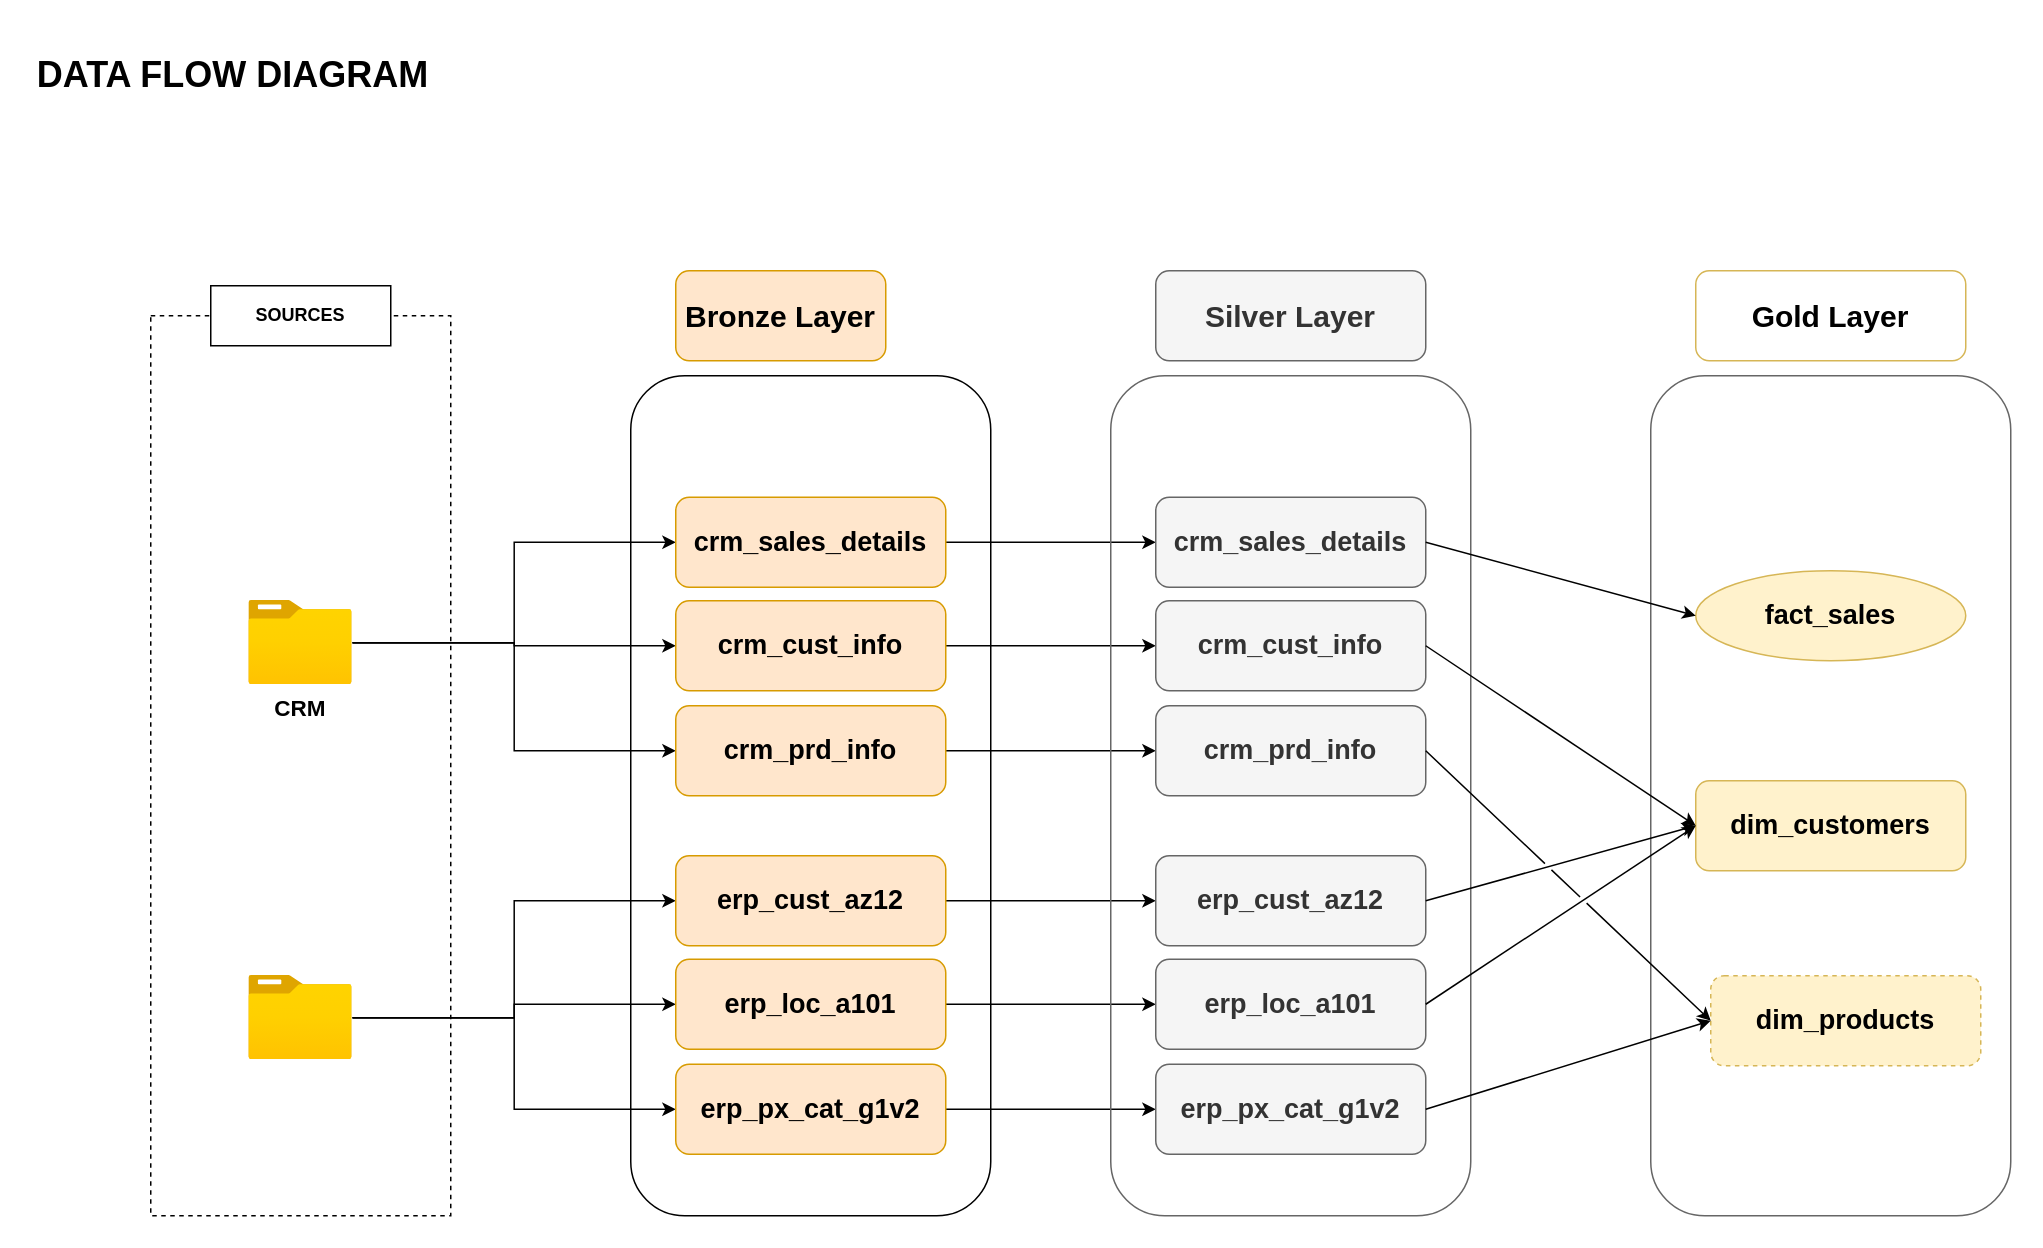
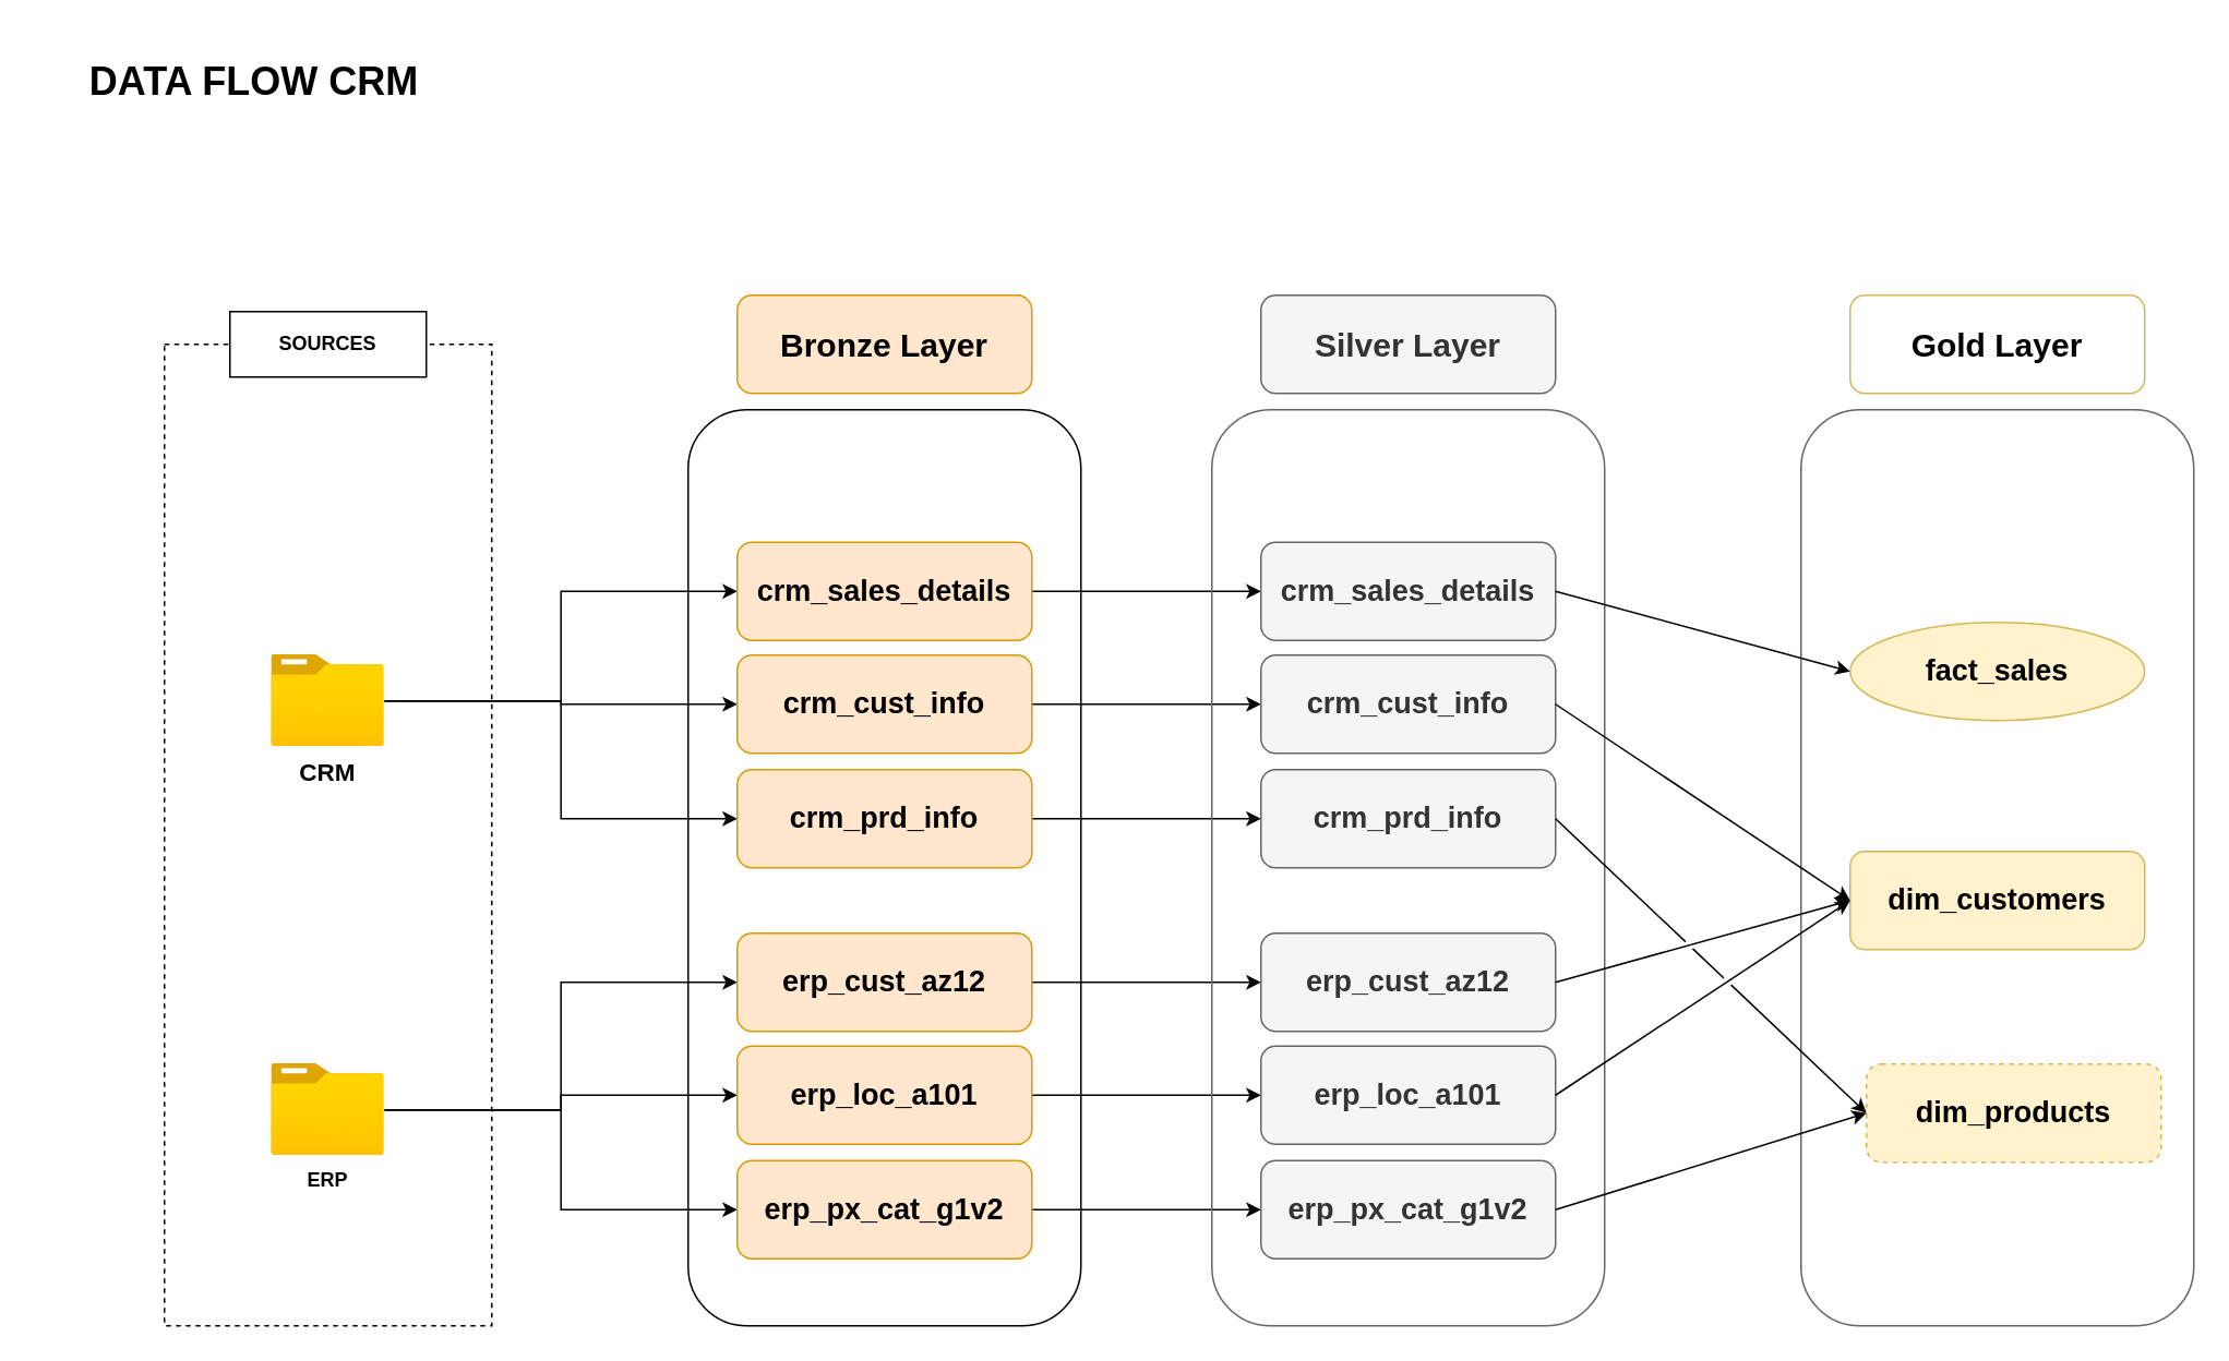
  <mxCell id="0" />
  <mxCell id="1" parent="0" />
- <mxCell id="2" value="&lt;font style=&quot;font-size: 24px;&quot;&gt;&lt;b&gt;DATA FLOW DIAGRAM&lt;/b&gt;&lt;/font&gt;" style="text;html=1;align=center;verticalAlign=middle;whiteSpace=wrap;rounded=0;" parent="1" vertex="1"><mxGeometry y="20" width="270" height="60" as="geometry" x="20" /></mxCell>
+ <mxCell id="2" value="&lt;font style=&quot;font-size: 24px;&quot;&gt;&lt;b&gt;DATA FLOW CRM&lt;/b&gt;&lt;/font&gt;" style="text;html=1;align=center;verticalAlign=middle;whiteSpace=wrap;rounded=0;" parent="1" vertex="1"><mxGeometry y="20" width="270" height="60" as="geometry" x="20" /></mxCell>
  <mxCell id="3" value="" style="rounded=0;whiteSpace=wrap;html=1;dashed=1;fillColor=none;" parent="1" vertex="1"><mxGeometry x="100" y="210" width="200" height="600" as="geometry" /></mxCell>
  <mxCell id="4" value="" style="rounded=0;whiteSpace=wrap;html=1;" parent="1" vertex="1"><mxGeometry x="140" y="190" width="120" height="40" as="geometry" /></mxCell>
  <mxCell id="5" value="&lt;b&gt;SOURCES&lt;/b&gt;" style="text;html=1;align=center;verticalAlign=middle;whiteSpace=wrap;rounded=0;" parent="1" vertex="1"><mxGeometry x="170" y="195" width="60" height="30" as="geometry" /></mxCell>
  <mxCell id="6" style="edgeStyle=orthogonalEdgeStyle;rounded=0;orthogonalLoop=1;jettySize=auto;html=1;" parent="1" source="9" target="21" edge="1"><mxGeometry relative="1" as="geometry" /></mxCell>
  <mxCell id="7" style="edgeStyle=orthogonalEdgeStyle;rounded=0;orthogonalLoop=1;jettySize=auto;html=1;entryX=0;entryY=0.5;entryDx=0;entryDy=0;" parent="1" source="9" target="19" edge="1"><mxGeometry relative="1" as="geometry" /></mxCell>
  <mxCell id="8" style="edgeStyle=orthogonalEdgeStyle;rounded=0;orthogonalLoop=1;jettySize=auto;html=1;entryX=0;entryY=0.5;entryDx=0;entryDy=0;" parent="1" source="9" target="23" edge="1"><mxGeometry relative="1" as="geometry" /></mxCell>
  <mxCell id="9" value="" style="image;aspect=fixed;html=1;points=[];align=center;fontSize=15;image=img/lib/azure2/general/Folder_Blank.svg;" parent="1" vertex="1"><mxGeometry x="165.5" y="400" width="69" height="56.0" as="geometry" /></mxCell>
  <mxCell id="10" value="&lt;b&gt;CRM&lt;/b&gt;" style="text;html=1;align=center;verticalAlign=middle;whiteSpace=wrap;rounded=0;fontSize=15;" parent="1" vertex="1"><mxGeometry x="170" y="456" width="60" height="30" as="geometry" /></mxCell>
  <mxCell id="11" style="edgeStyle=orthogonalEdgeStyle;rounded=0;orthogonalLoop=1;jettySize=auto;html=1;" parent="1" source="14" target="27" edge="1"><mxGeometry relative="1" as="geometry" /></mxCell>
  <mxCell id="12" style="edgeStyle=orthogonalEdgeStyle;rounded=0;orthogonalLoop=1;jettySize=auto;html=1;entryX=0;entryY=0.5;entryDx=0;entryDy=0;" parent="1" source="14" target="25" edge="1"><mxGeometry relative="1" as="geometry" /></mxCell>
  <mxCell id="13" style="edgeStyle=orthogonalEdgeStyle;rounded=0;orthogonalLoop=1;jettySize=auto;html=1;entryX=0;entryY=0.5;entryDx=0;entryDy=0;" parent="1" source="14" target="29" edge="1"><mxGeometry relative="1" as="geometry" /></mxCell>
  <mxCell id="14" value="" style="image;aspect=fixed;html=1;points=[];align=center;fontSize=12;image=img/lib/azure2/general/Folder_Blank.svg;" parent="1" vertex="1"><mxGeometry x="165.5" y="650" width="69" height="56.0" as="geometry" /></mxCell>
+ <mxCell id="15" value="&lt;b&gt;ERP&lt;/b&gt;" style="text;html=1;align=center;verticalAlign=middle;whiteSpace=wrap;rounded=0;" parent="1" vertex="1"><mxGeometry x="170" y="706" width="60" height="30" as="geometry" /></mxCell>
  <mxCell id="16" value="" style="rounded=1;whiteSpace=wrap;html=1;fillColor=none;" parent="1" vertex="1"><mxGeometry x="420" y="250" width="240" height="560" as="geometry" /></mxCell>
- <mxCell id="17" value="&lt;b&gt;&lt;font style=&quot;font-size: 20px;&quot;&gt;Bronze Layer&lt;/font&gt;&lt;/b&gt;" style="rounded=1;whiteSpace=wrap;html=1;fillColor=#ffe6cc;strokeColor=#d79b00;" parent="1" vertex="1"><mxGeometry x="450" y="180" width="140" height="60" as="geometry" /></mxCell>
+ <mxCell id="17" value="&lt;b&gt;&lt;font style=&quot;font-size: 20px;&quot;&gt;Bronze Layer&lt;/font&gt;&lt;/b&gt;" style="rounded=1;whiteSpace=wrap;html=1;fillColor=#ffe6cc;strokeColor=#d79b00;" parent="1" vertex="1"><mxGeometry x="450" y="180" width="180" height="60" as="geometry" /></mxCell>
  <mxCell id="18" style="edgeStyle=orthogonalEdgeStyle;rounded=0;orthogonalLoop=1;jettySize=auto;html=1;exitX=1;exitY=0.5;exitDx=0;exitDy=0;" parent="1" source="19" target="32" edge="1"><mxGeometry relative="1" as="geometry" /></mxCell>
  <mxCell id="19" value="&lt;font style=&quot;font-size: 18px;&quot;&gt;&lt;b&gt;crm_sales_details&lt;/b&gt;&lt;/font&gt;" style="rounded=1;whiteSpace=wrap;html=1;fillColor=#ffe6cc;strokeColor=#d79b00;" parent="1" vertex="1"><mxGeometry x="450" y="331" width="180" height="60" as="geometry" /></mxCell>
  <mxCell id="20" style="edgeStyle=orthogonalEdgeStyle;rounded=0;orthogonalLoop=1;jettySize=auto;html=1;exitX=1;exitY=0.5;exitDx=0;exitDy=0;" parent="1" source="21" target="33" edge="1"><mxGeometry relative="1" as="geometry" /></mxCell>
  <mxCell id="21" value="&lt;font style=&quot;font-size: 18px;&quot;&gt;&lt;b&gt;crm_cust_info&lt;/b&gt;&lt;/font&gt;" style="rounded=1;whiteSpace=wrap;html=1;fillColor=#ffe6cc;strokeColor=#d79b00;" parent="1" vertex="1"><mxGeometry x="450" y="400" width="180" height="60" as="geometry" /></mxCell>
  <mxCell id="22" style="edgeStyle=orthogonalEdgeStyle;rounded=0;orthogonalLoop=1;jettySize=auto;html=1;exitX=1;exitY=0.5;exitDx=0;exitDy=0;entryX=0;entryY=0.5;entryDx=0;entryDy=0;" parent="1" source="23" target="34" edge="1"><mxGeometry relative="1" as="geometry" /></mxCell>
  <mxCell id="23" value="&lt;font style=&quot;font-size: 18px;&quot;&gt;&lt;b&gt;crm_prd_info&lt;/b&gt;&lt;/font&gt;" style="rounded=1;whiteSpace=wrap;html=1;fillColor=#ffe6cc;strokeColor=#d79b00;" parent="1" vertex="1"><mxGeometry x="450" y="470" width="180" height="60" as="geometry" /></mxCell>
  <mxCell id="24" style="edgeStyle=orthogonalEdgeStyle;rounded=0;orthogonalLoop=1;jettySize=auto;html=1;exitX=1;exitY=0.5;exitDx=0;exitDy=0;" parent="1" source="25" target="35" edge="1"><mxGeometry relative="1" as="geometry" /></mxCell>
  <mxCell id="25" value="&lt;font style=&quot;font-size: 18px;&quot;&gt;&lt;b&gt;erp_cust_az12&lt;/b&gt;&lt;/font&gt;" style="rounded=1;whiteSpace=wrap;html=1;fillColor=#ffe6cc;strokeColor=#d79b00;" parent="1" vertex="1"><mxGeometry x="450" y="570" width="180" height="60" as="geometry" /></mxCell>
  <mxCell id="26" style="edgeStyle=orthogonalEdgeStyle;rounded=0;orthogonalLoop=1;jettySize=auto;html=1;exitX=1;exitY=0.5;exitDx=0;exitDy=0;entryX=0;entryY=0.5;entryDx=0;entryDy=0;" parent="1" source="27" target="36" edge="1"><mxGeometry relative="1" as="geometry" /></mxCell>
  <mxCell id="27" value="&lt;font style=&quot;font-size: 18px;&quot;&gt;&lt;b&gt;erp_loc_a101&lt;/b&gt;&lt;/font&gt;" style="rounded=1;whiteSpace=wrap;html=1;fillColor=#ffe6cc;strokeColor=#d79b00;" parent="1" vertex="1"><mxGeometry x="450" y="639" width="180" height="60" as="geometry" /></mxCell>
  <mxCell id="28" style="edgeStyle=orthogonalEdgeStyle;rounded=0;orthogonalLoop=1;jettySize=auto;html=1;exitX=1;exitY=0.5;exitDx=0;exitDy=0;entryX=0;entryY=0.5;entryDx=0;entryDy=0;" parent="1" source="29" target="37" edge="1"><mxGeometry relative="1" as="geometry" /></mxCell>
  <mxCell id="29" value="&lt;font style=&quot;font-size: 18px;&quot;&gt;&lt;b&gt;erp_px_cat_g1v2&lt;/b&gt;&lt;/font&gt;" style="rounded=1;whiteSpace=wrap;html=1;fillColor=#ffe6cc;strokeColor=#d79b00;" parent="1" vertex="1"><mxGeometry x="450" y="709" width="180" height="60" as="geometry" /></mxCell>
  <mxCell id="30" value="" style="rounded=1;whiteSpace=wrap;html=1;fillColor=none;fontColor=#333333;strokeColor=#666666;" parent="1" vertex="1"><mxGeometry x="740" y="250" width="240" height="560" as="geometry" /></mxCell>
  <mxCell id="31" value="&lt;b&gt;&lt;font style=&quot;font-size: 20px;&quot;&gt;Silver Layer&lt;/font&gt;&lt;/b&gt;" style="rounded=1;whiteSpace=wrap;html=1;fillColor=#f5f5f5;strokeColor=#666666;fontColor=#333333;" parent="1" vertex="1"><mxGeometry x="770" y="180" width="180" height="60" as="geometry" /></mxCell>
  <mxCell id="32" value="&lt;font style=&quot;font-size: 18px;&quot;&gt;&lt;b&gt;crm_sales_details&lt;/b&gt;&lt;/font&gt;" style="rounded=1;whiteSpace=wrap;html=1;fillColor=#f5f5f5;strokeColor=#666666;fontColor=#333333;" parent="1" vertex="1"><mxGeometry x="770" y="331" width="180" height="60" as="geometry" /></mxCell>
  <mxCell id="33" value="&lt;font style=&quot;font-size: 18px;&quot;&gt;&lt;b&gt;crm_cust_info&lt;/b&gt;&lt;/font&gt;" style="rounded=1;whiteSpace=wrap;html=1;fillColor=#f5f5f5;strokeColor=#666666;fontColor=#333333;" parent="1" vertex="1"><mxGeometry x="770" y="400" width="180" height="60" as="geometry" /></mxCell>
  <mxCell id="34" value="&lt;font style=&quot;font-size: 18px;&quot;&gt;&lt;b&gt;crm_prd_info&lt;/b&gt;&lt;/font&gt;" style="rounded=1;whiteSpace=wrap;html=1;fillColor=#f5f5f5;strokeColor=#666666;fontColor=#333333;" parent="1" vertex="1"><mxGeometry x="770" y="470" width="180" height="60" as="geometry" /></mxCell>
  <mxCell id="35" value="&lt;font style=&quot;font-size: 18px;&quot;&gt;&lt;b&gt;erp_cust_az12&lt;/b&gt;&lt;/font&gt;" style="rounded=1;whiteSpace=wrap;html=1;fillColor=#f5f5f5;strokeColor=#666666;fontColor=#333333;" parent="1" vertex="1"><mxGeometry x="770" y="570" width="180" height="60" as="geometry" /></mxCell>
  <mxCell id="36" value="&lt;font style=&quot;font-size: 18px;&quot;&gt;&lt;b&gt;erp_loc_a101&lt;/b&gt;&lt;/font&gt;" style="rounded=1;whiteSpace=wrap;html=1;fillColor=#f5f5f5;strokeColor=#666666;fontColor=#333333;" parent="1" vertex="1"><mxGeometry x="770" y="639" width="180" height="60" as="geometry" /></mxCell>
  <mxCell id="37" value="&lt;font style=&quot;font-size: 18px;&quot;&gt;&lt;b&gt;erp_px_cat_g1v2&lt;/b&gt;&lt;/font&gt;" style="rounded=1;whiteSpace=wrap;html=1;fillColor=#f5f5f5;strokeColor=#666666;fontColor=#333333;" parent="1" vertex="1"><mxGeometry x="770" y="709" width="180" height="60" as="geometry" /></mxCell>
  <mxCell id="38" value="" style="rounded=1;whiteSpace=wrap;html=1;fillColor=none;fontColor=#333333;strokeColor=#666666;" vertex="1" parent="1"><mxGeometry x="1100" y="250" width="240" height="560" as="geometry" /></mxCell>
  <mxCell id="39" value="&lt;b&gt;&lt;font style=&quot;font-size: 20px;&quot;&gt;Gold Layer&lt;/font&gt;&lt;/b&gt;" style="rounded=1;whiteSpace=wrap;html=1;fillColor=#ffffff;strokeColor=#d6b656;" vertex="1" parent="1"><mxGeometry x="1130" y="180" width="180" height="60" as="geometry" /></mxCell>
  <mxCell id="40" value="&lt;font style=&quot;font-size: 18px;&quot;&gt;&lt;b&gt;fact_sales&lt;/b&gt;&lt;/font&gt;" style="ellipse;whiteSpace=wrap;html=1;fillColor=#fff2cc;strokeColor=#d6b656;" vertex="1" parent="1"><mxGeometry x="1130" y="380" width="180" height="60" as="geometry" /></mxCell>
  <mxCell id="41" value="&lt;font style=&quot;font-size: 18px;&quot;&gt;&lt;b&gt;dim_customers&lt;/b&gt;&lt;/font&gt;" style="rounded=1;whiteSpace=wrap;html=1;fillColor=#fff2cc;strokeColor=#d6b656;" vertex="1" parent="1"><mxGeometry x="1130" y="520" width="180" height="60" as="geometry" /></mxCell>
  <mxCell id="42" value="&lt;font style=&quot;font-size: 18px;&quot;&gt;&lt;b&gt;dim_products&lt;/b&gt;&lt;/font&gt;" style="rounded=1;whiteSpace=wrap;html=1;fillColor=#fff2cc;strokeColor=#d6b656;dashed=1;" vertex="1" parent="1"><mxGeometry x="1140" y="650" width="180" height="60" as="geometry" /></mxCell>
  <mxCell id="43" value="" style="endArrow=classic;html=1;rounded=0;entryX=0;entryY=0.5;entryDx=0;entryDy=0;exitX=1;exitY=0.5;exitDx=0;exitDy=0;jumpStyle=gap;" edge="1" parent="1" source="32" target="40"><mxGeometry width="50" height="50" relative="1" as="geometry"><mxPoint x="1020" y="550" as="sourcePoint" /><mxPoint x="1070" y="500" as="targetPoint" /></mxGeometry></mxCell>
  <mxCell id="44" value="" style="endArrow=classic;html=1;rounded=0;entryX=0;entryY=0.5;entryDx=0;entryDy=0;exitX=1;exitY=0.5;exitDx=0;exitDy=0;jumpStyle=gap;" edge="1" parent="1" source="33" target="41"><mxGeometry width="50" height="50" relative="1" as="geometry"><mxPoint x="960" y="371" as="sourcePoint" /><mxPoint x="1140" y="420" as="targetPoint" /></mxGeometry></mxCell>
  <mxCell id="45" value="" style="endArrow=classic;html=1;rounded=0;entryX=0;entryY=0.5;entryDx=0;entryDy=0;exitX=1;exitY=0.5;exitDx=0;exitDy=0;jumpStyle=gap;" edge="1" parent="1" source="35" target="41"><mxGeometry width="50" height="50" relative="1" as="geometry"><mxPoint x="960" y="440" as="sourcePoint" /><mxPoint x="1140" y="560" as="targetPoint" /></mxGeometry></mxCell>
  <mxCell id="46" value="" style="endArrow=classic;html=1;rounded=0;entryX=0;entryY=0.5;entryDx=0;entryDy=0;exitX=1;exitY=0.5;exitDx=0;exitDy=0;jumpStyle=gap;" edge="1" parent="1" source="36" target="41"><mxGeometry width="50" height="50" relative="1" as="geometry"><mxPoint x="960" y="610" as="sourcePoint" /><mxPoint x="1140" y="560" as="targetPoint" /></mxGeometry></mxCell>
  <mxCell id="47" value="" style="endArrow=classic;html=1;rounded=0;entryX=0;entryY=0.5;entryDx=0;entryDy=0;exitX=1;exitY=0.5;exitDx=0;exitDy=0;jumpStyle=gap;" edge="1" parent="1" source="34" target="42"><mxGeometry width="50" height="50" relative="1" as="geometry"><mxPoint x="960" y="679" as="sourcePoint" /><mxPoint x="1140" y="560" as="targetPoint" /></mxGeometry></mxCell>
  <mxCell id="48" value="" style="endArrow=classic;html=1;rounded=0;entryX=0;entryY=0.5;entryDx=0;entryDy=0;exitX=1;exitY=0.5;exitDx=0;exitDy=0;jumpStyle=gap;" edge="1" parent="1" source="37" target="42"><mxGeometry width="50" height="50" relative="1" as="geometry"><mxPoint x="960" y="510" as="sourcePoint" /><mxPoint x="1150" y="690" as="targetPoint" /></mxGeometry></mxCell>
